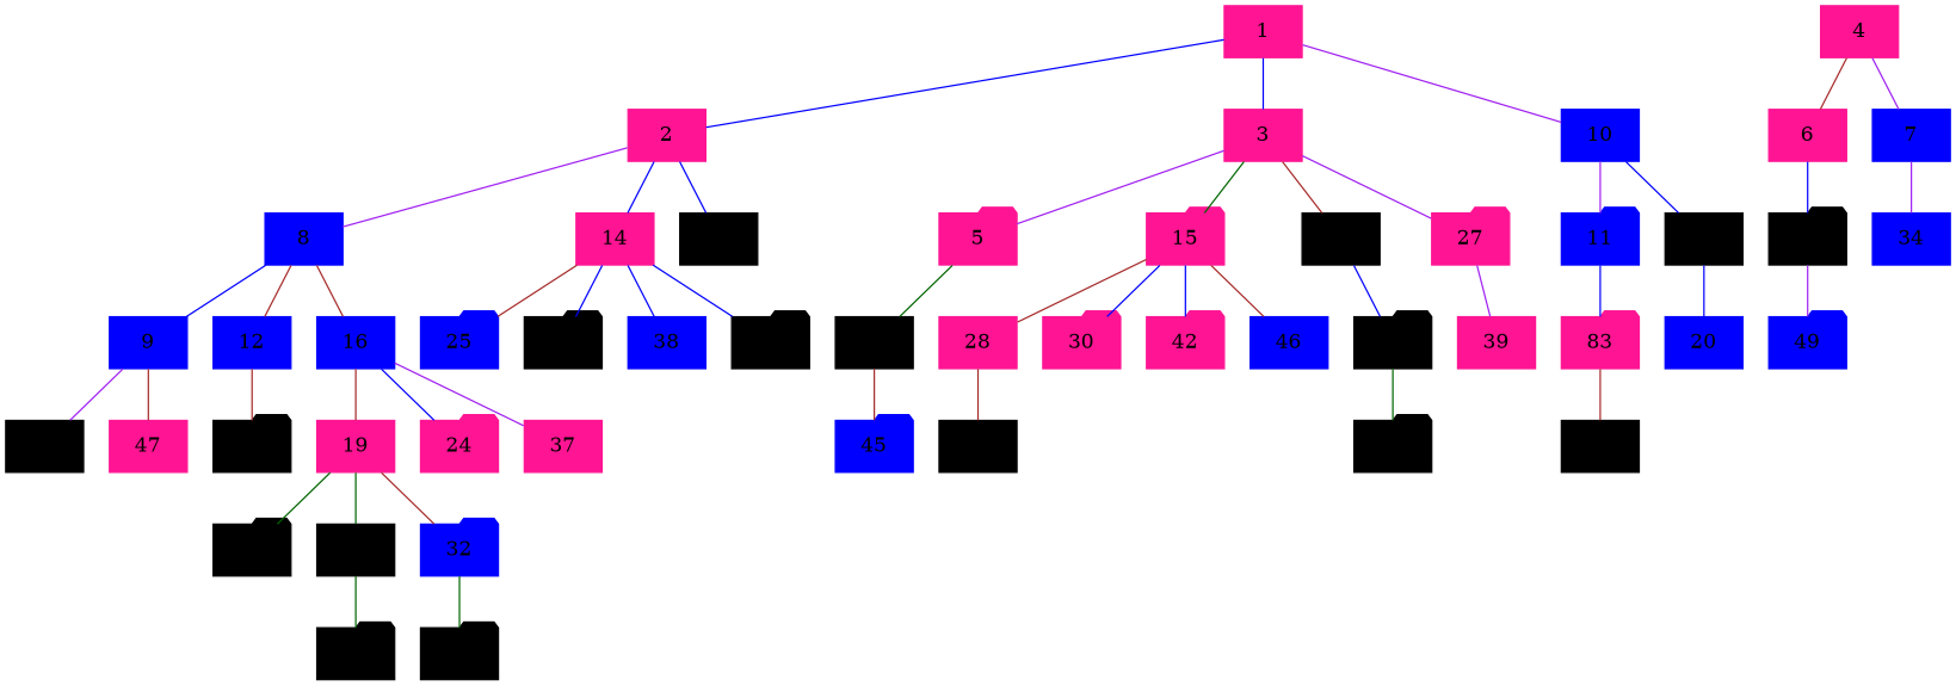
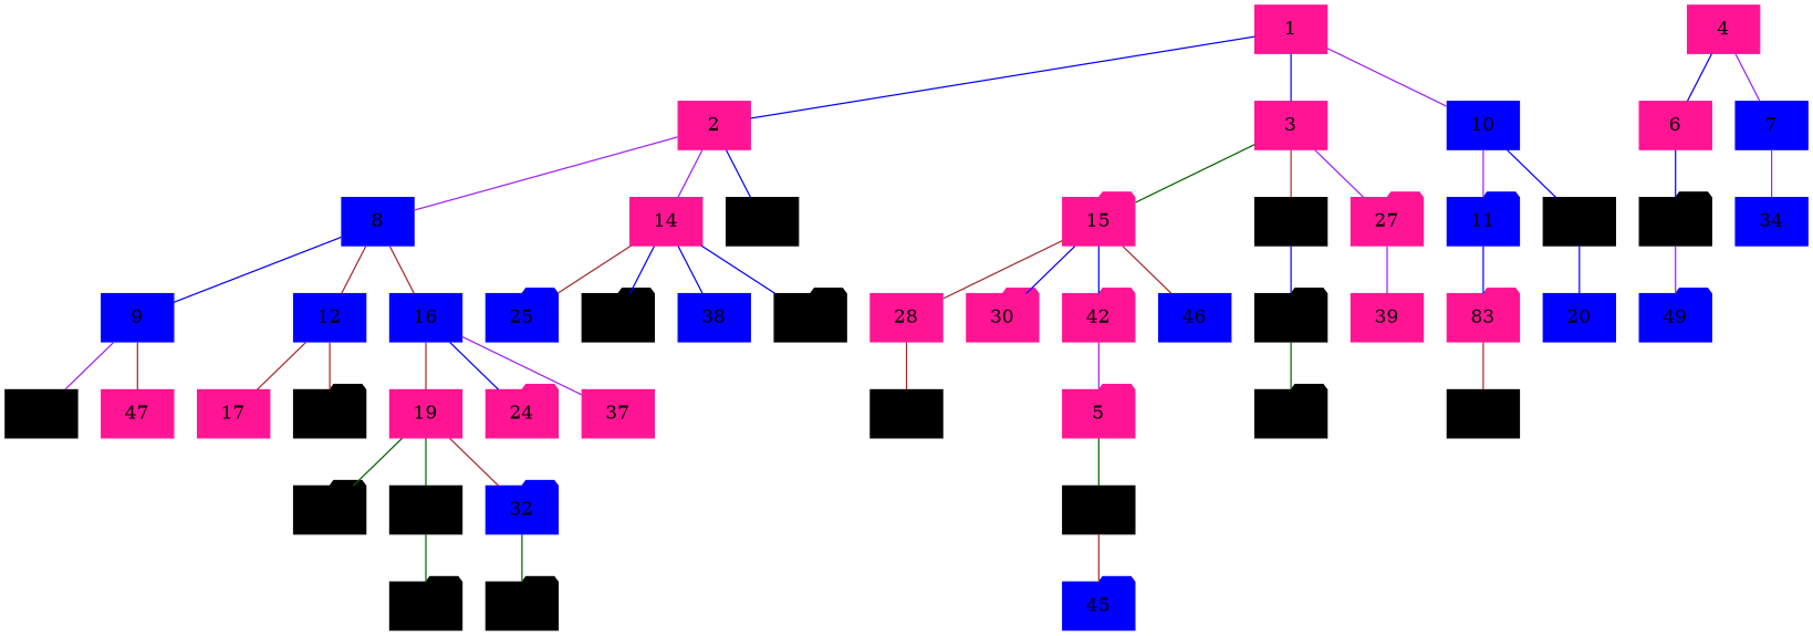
  graph {
    node [color=deeppink shape=box style=filled]
    edge [color=blue]
    1
    2
    3
    10 [color=blue]
    8 [color=blue]
    14
    22 [color=black]
    5 [shape=folder]
    15 [shape=folder]
    26 [color=black]
    27 [shape=folder]
    11 [color=blue shape=folder]
    13 [color=black]
    9 [color=blue]
    12 [color=blue]
    16 [color=blue]
    25 [color=blue shape=folder]
    31 [color=black shape=folder]
    38 [color=blue]
    51 [color=black shape=folder]
    4
    6
    7 [color=blue]
    18 [color=black]
    28
    30 [shape=folder]
    42 [shape=folder]
    46 [color=blue]
    29 [color=black shape=folder]
    39
    36 [color=black]
    41 [color=black shape=folder]
    34 [color=blue]
    45 [color=blue shape=folder]
    49 [color=blue shape=folder]
    40 [color=black]
    47
+   17
    50 [color=black shape=folder]
    19
    24 [shape=folder]
    37
    n43 [label=83 shape=folder]
    20 [color=blue]
    48 [color=black]
    21 [color=black shape=folder]
    23 [color=black]
    32 [color=blue shape=folder]
    44 [color=black shape=folder]
    43 [color=black shape=folder]
    35 [color=black shape=folder]
    1 -- 2
    1 -- 3
    1 -- 10 [color=purple]
    2 -- 8 [color=purple]
-   2 -- 14
+   2 -- 14 [color=purple]
    2 -- 22
-   3 -- 5 [color=purple]
+   42 -- 5 [color=purple]
    3 -- 15 [color=darkgreen]
    3 -- 26 [color=brown]
    3 -- 27 [color=purple]
    10 -- 11 [color=purple]
    10 -- 13
    8 -- 9
    8 -- 12 [color=brown]
    8 -- 16 [color=brown]
    14 -- 25 [color=brown]
    14 -- 31
    14 -- 38
    14 -- 51
    5 -- 18 [color=darkgreen]
    15 -- 28 [color=brown]
    15 -- 30
    15 -- 42
    15 -- 46 [color=brown]
    26 -- 29
    27 -- 39 [color=purple]
    11 -- n43
    13 -- 20
    9 -- 40 [color=purple]
    9 -- 47 [color=brown]
+   12 -- 17 [color=brown]
    12 -- 50 [color=brown]
    16 -- 19 [color=brown]
    16 -- 24
    16 -- 37 [color=purple]
-   4 -- 6 [color=brown]
+   4 -- 6
    4 -- 7 [color=purple]
    6 -- 41
    7 -- 34 [color=purple]
    18 -- 45 [color=brown]
    28 -- 36 [color=brown]
    29 -- 35 [color=darkgreen]
    41 -- 49 [color=purple]
    19 -- 21 [color=darkgreen]
    19 -- 23 [color=darkgreen]
    19 -- 32 [color=brown]
    n43 -- 48 [color=brown]
    23 -- 44 [color=darkgreen]
    32 -- 43 [color=darkgreen]
  }
